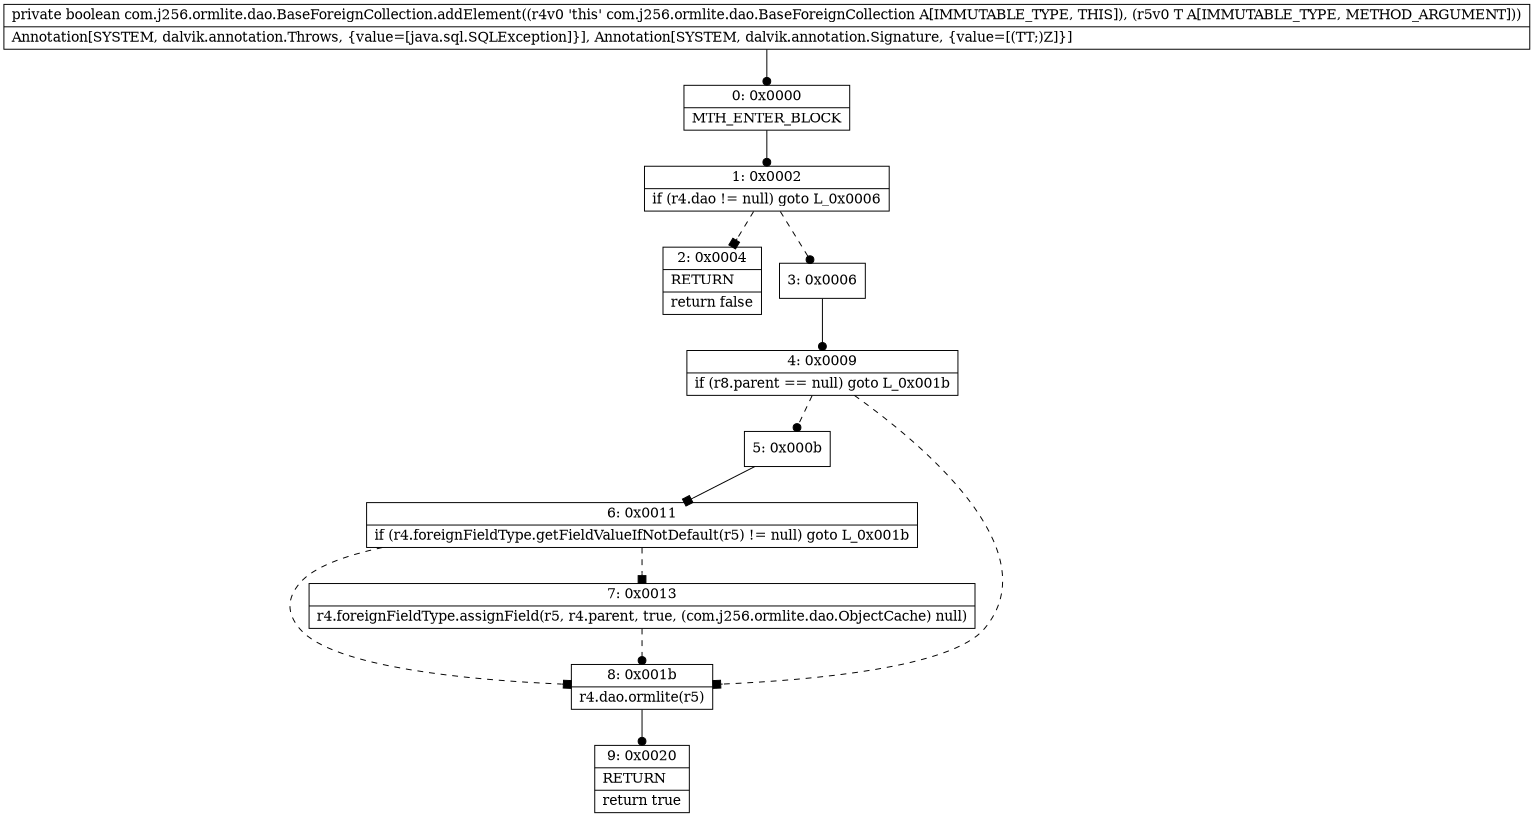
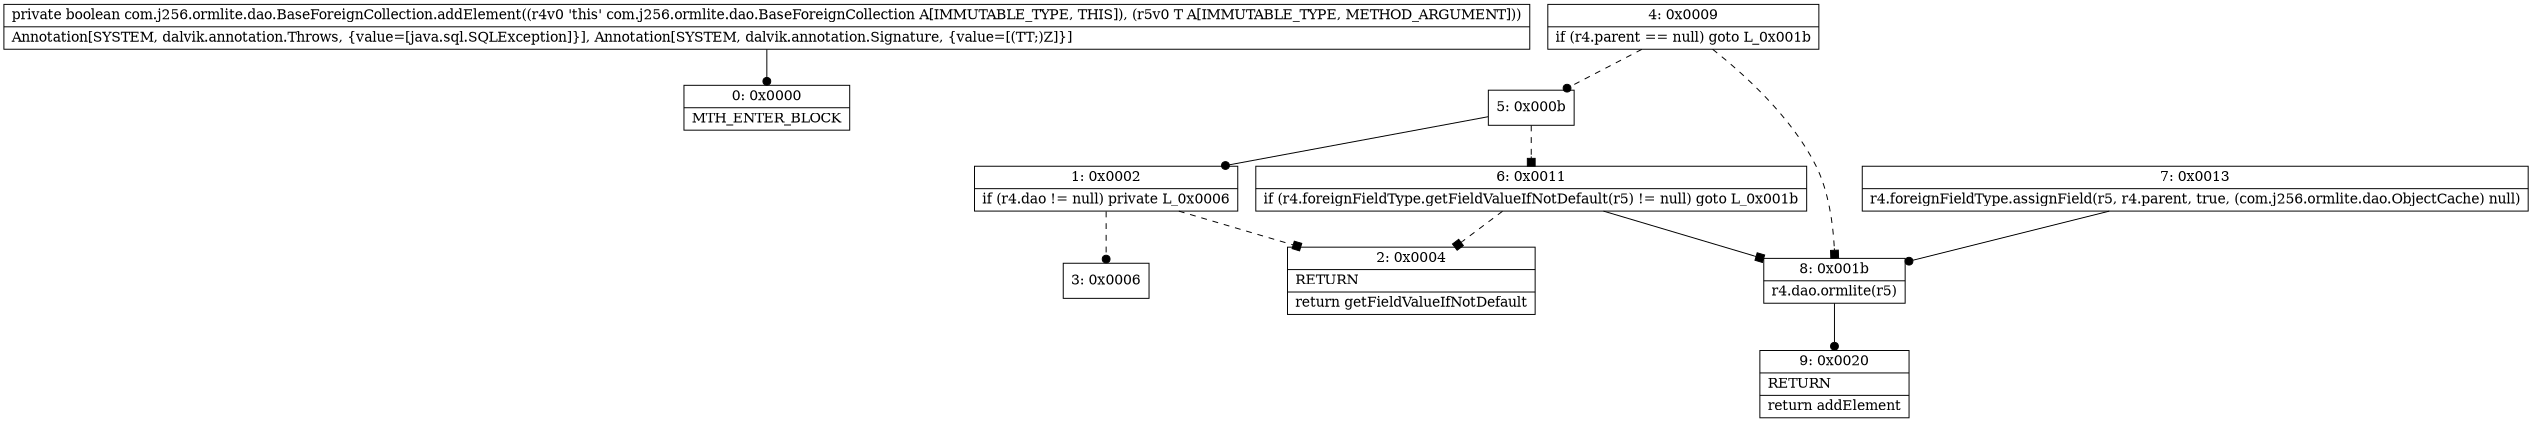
  digraph {
    node [shape=record]
    edge [arrowhead=dot]
    n1 [label="{0\:\ 0x0000|MTH_ENTER_BLOCK\l}"]
-   n2 [label="{1\:\ 0x0002|if (r4.dao != null) goto L_0x0006\l}"]
-   n3 [label="{2\:\ 0x0004|RETURN\l|return false\l}"]
+   n2 [label="{1\:\ 0x0002|if (r4.dao != null) private L_0x0006\l}"]
+   n3 [label="{2\:\ 0x0004|RETURN\l|return getFieldValueIfNotDefault\l}"]
    n4 [label="{3\:\ 0x0006}"]
-   n5 [label="{4\:\ 0x0009|if (r8.parent == null) goto L_0x001b\l}"]
+   n5 [label="{4\:\ 0x0009|if (r4.parent == null) goto L_0x001b\l}"]
    n6 [label="{5\:\ 0x000b}"]
    n7 [label="{8\:\ 0x001b|r4.dao.ormlite(r5)\l}"]
    n8 [label="{6\:\ 0x0011|if (r4.foreignFieldType.getFieldValueIfNotDefault(r5) != null) goto L_0x001b\l}"]
-   n9 [label="{9\:\ 0x0020|RETURN\l|return true\l}"]
+   n9 [label="{9\:\ 0x0020|RETURN\l|return addElement\l}"]
    n10 [label="{7\:\ 0x0013|r4.foreignFieldType.assignField(r5, r4.parent, true, (com.j256.ormlite.dao.ObjectCache) null)\l}"]
    n11 [label="{private boolean com.j256.ormlite.dao.BaseForeignCollection.addElement((r4v0 'this' com.j256.ormlite.dao.BaseForeignCollection A[IMMUTABLE_TYPE, THIS]), (r5v0 T A[IMMUTABLE_TYPE, METHOD_ARGUMENT]))  | Annotation[SYSTEM, dalvik.annotation.Throws, \{value=[java.sql.SQLException]\}], Annotation[SYSTEM, dalvik.annotation.Signature, \{value=[(TT;)Z]\}]\l}"]
-   n1 -> n2
+   n6 -> n2
    n2 -> n3 [arrowhead=box style=dashed]
    n2 -> n4 [style=dashed]
-   n4 -> n5
    n5 -> n6 [style=dashed]
    n5 -> n7 [arrowhead=box style=dashed]
-   n6 -> n8 [arrowhead=box]
+   n6 -> n8 [arrowhead=box style=dashed]
    n7 -> n9
-   n8 -> n7 [arrowhead=box style=dashed]
-   n8 -> n10 [arrowhead=box style=dashed]
-   n10 -> n7 [style=dashed]
+   n8 -> n7 [arrowhead=box]
+   n8 -> n3 [arrowhead=box style=dashed]
+   n10 -> n7
    n11 -> n1
  }
